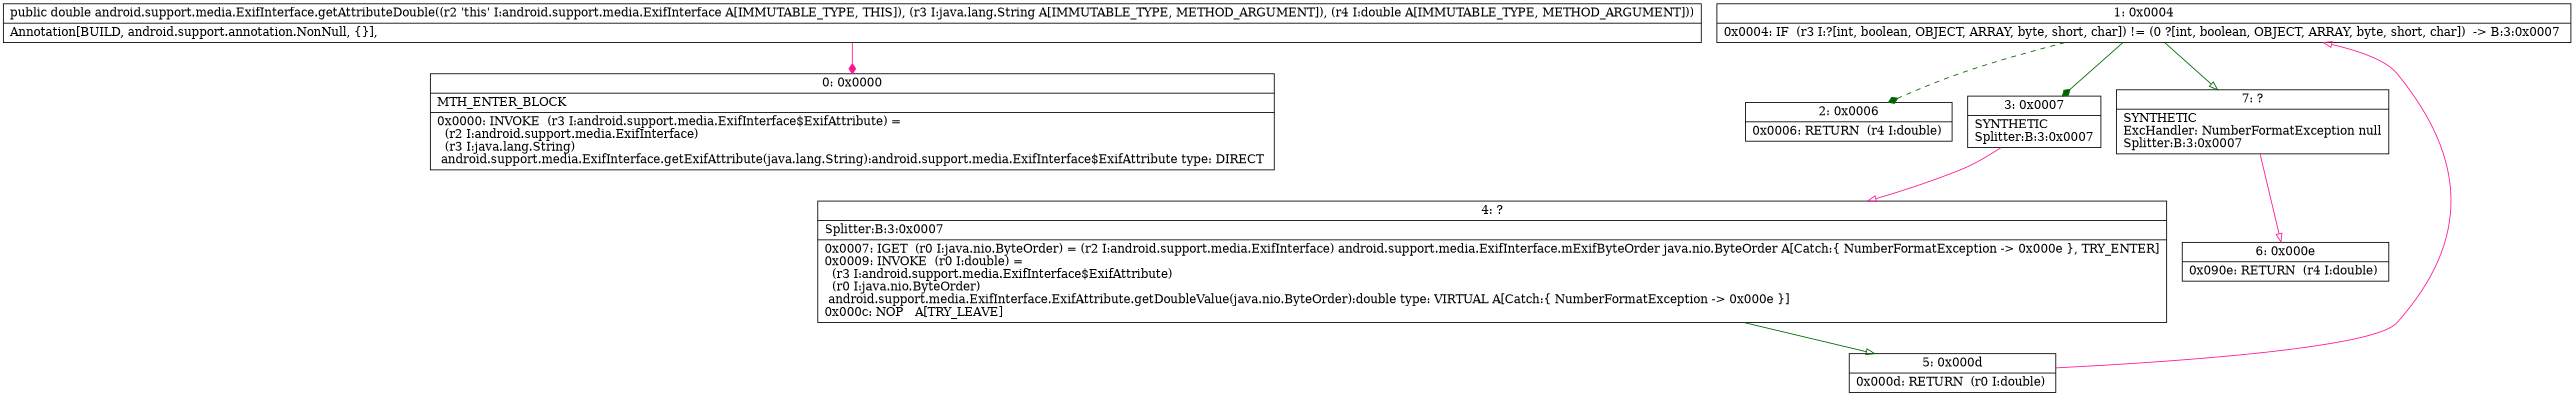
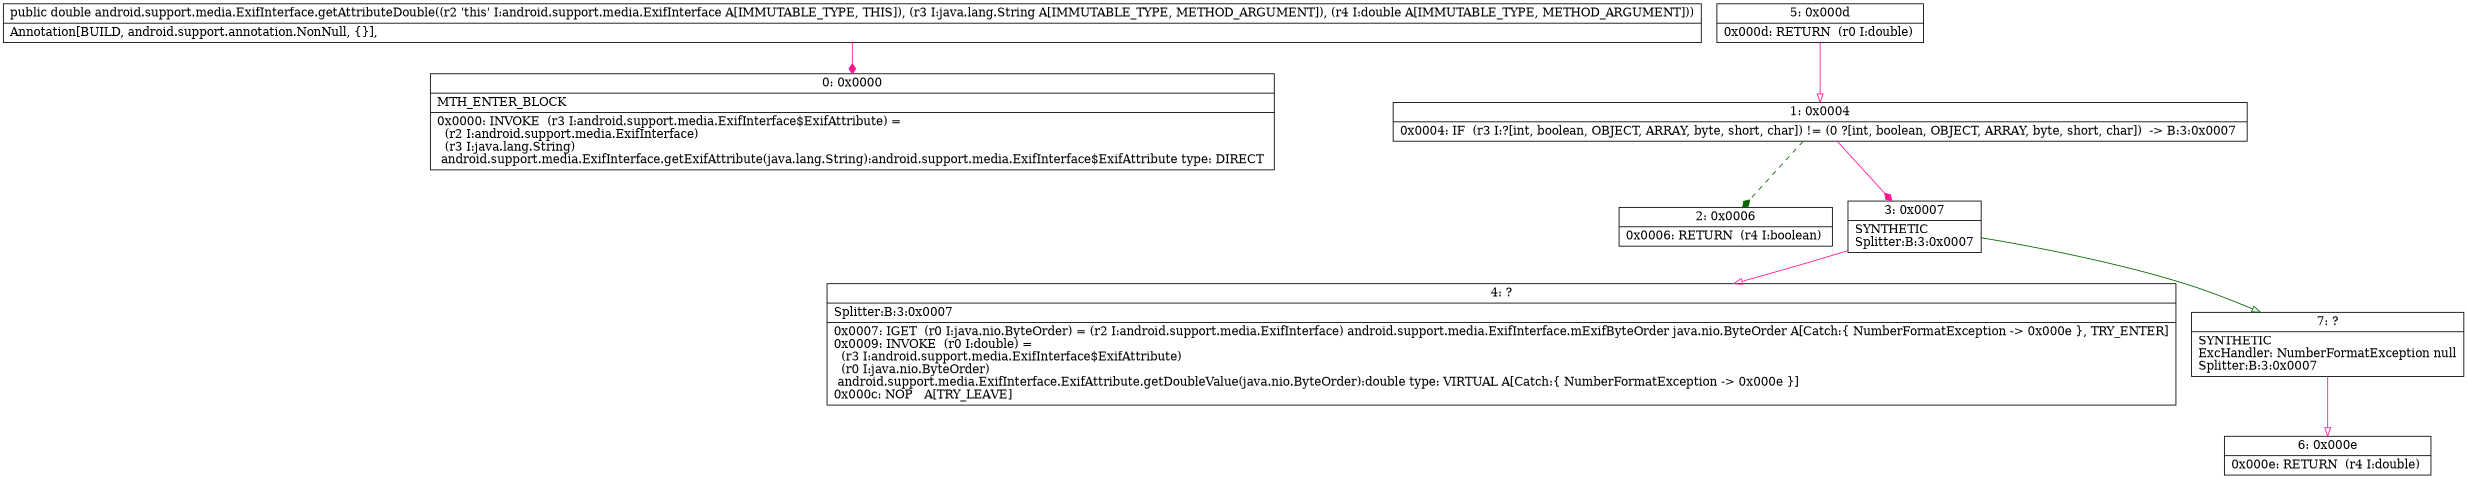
  digraph {
    node [shape=record]
    edge [arrowhead=onormal color=darkgreen]
    n1 [label="{0\:\ 0x0000|MTH_ENTER_BLOCK\l|0x0000: INVOKE  (r3 I:android.support.media.ExifInterface$ExifAttribute) = \l  (r2 I:android.support.media.ExifInterface)\l  (r3 I:java.lang.String)\l android.support.media.ExifInterface.getExifAttribute(java.lang.String):android.support.media.ExifInterface$ExifAttribute type: DIRECT \l}"]
    n2 [label="{1\:\ 0x0004|0x0004: IF  (r3 I:?[int, boolean, OBJECT, ARRAY, byte, short, char]) != (0 ?[int, boolean, OBJECT, ARRAY, byte, short, char])  \-\> B:3:0x0007 \l}"]
-   n3 [label="{2\:\ 0x0006|0x0006: RETURN  (r4 I:double) \l}"]
+   n3 [label="{2\:\ 0x0006|0x0006: RETURN  (r4 I:boolean) \l}"]
    n4 [label="{3\:\ 0x0007|SYNTHETIC\lSplitter:B:3:0x0007\l}"]
    n5 [label="{4\:\ ?|Splitter:B:3:0x0007\l|0x0007: IGET  (r0 I:java.nio.ByteOrder) = (r2 I:android.support.media.ExifInterface) android.support.media.ExifInterface.mExifByteOrder java.nio.ByteOrder A[Catch:\{ NumberFormatException \-\> 0x000e \}, TRY_ENTER]\l0x0009: INVOKE  (r0 I:double) = \l  (r3 I:android.support.media.ExifInterface$ExifAttribute)\l  (r0 I:java.nio.ByteOrder)\l android.support.media.ExifInterface.ExifAttribute.getDoubleValue(java.nio.ByteOrder):double type: VIRTUAL A[Catch:\{ NumberFormatException \-\> 0x000e \}]\l0x000c: NOP   A[TRY_LEAVE]\l}"]
    n6 [label="{7\:\ ?|SYNTHETIC\lExcHandler: NumberFormatException null\lSplitter:B:3:0x0007\l}"]
    n7 [label="{5\:\ 0x000d|0x000d: RETURN  (r0 I:double) \l}"]
-   n8 [label="{6\:\ 0x000e|0x090e: RETURN  (r4 I:double) \l}"]
+   n8 [label="{6\:\ 0x000e|0x000e: RETURN  (r4 I:double) \l}"]
    n9 [label="{public double android.support.media.ExifInterface.getAttributeDouble((r2 'this' I:android.support.media.ExifInterface A[IMMUTABLE_TYPE, THIS]), (r3 I:java.lang.String A[IMMUTABLE_TYPE, METHOD_ARGUMENT]), (r4 I:double A[IMMUTABLE_TYPE, METHOD_ARGUMENT]))  | Annotation[BUILD, android.support.annotation.NonNull, \{\}], \l}"]
    n2 -> n3 [arrowhead=diamond style=dashed]
-   n2 -> n4 [arrowhead=diamond]
+   n2 -> n4 [arrowhead=diamond color=deeppink]
    n4 -> n5 [color=deeppink]
-   n2 -> n6
-   n5 -> n7
+   n4 -> n6
    n6 -> n8 [color=deeppink]
    n7 -> n2 [color=deeppink]
    n9 -> n1 [arrowhead=diamond color=deeppink]
  }
